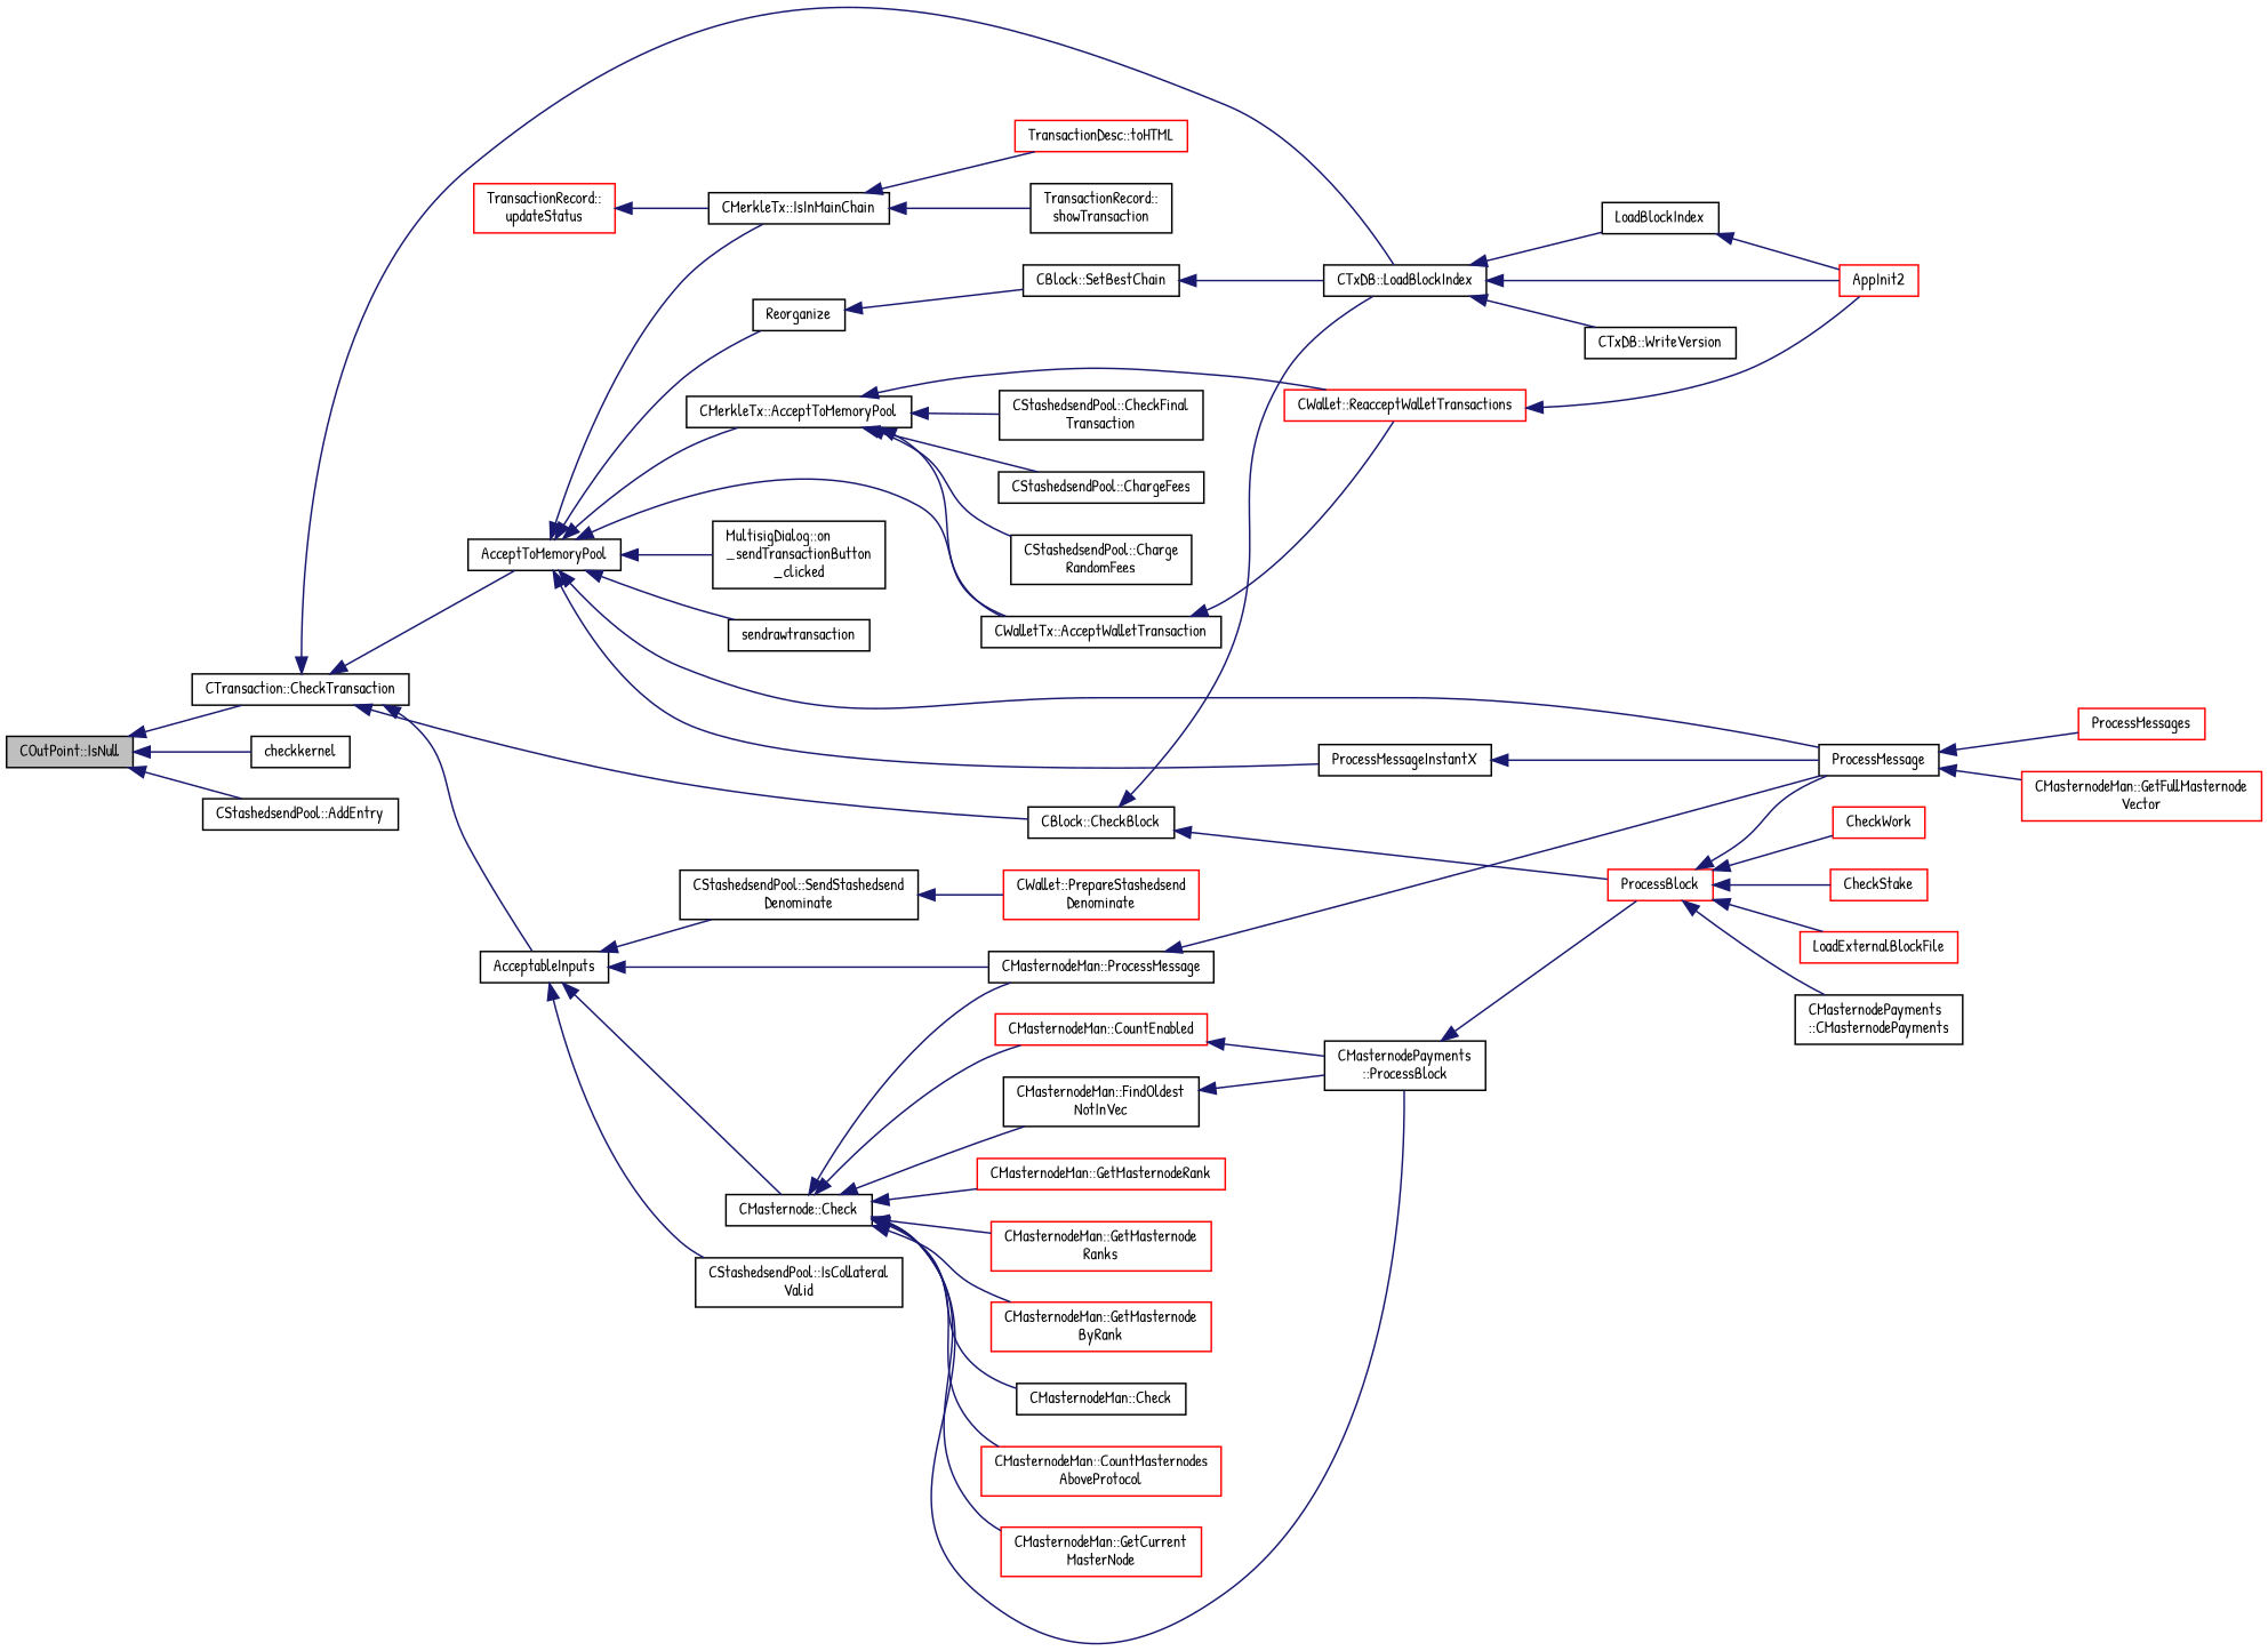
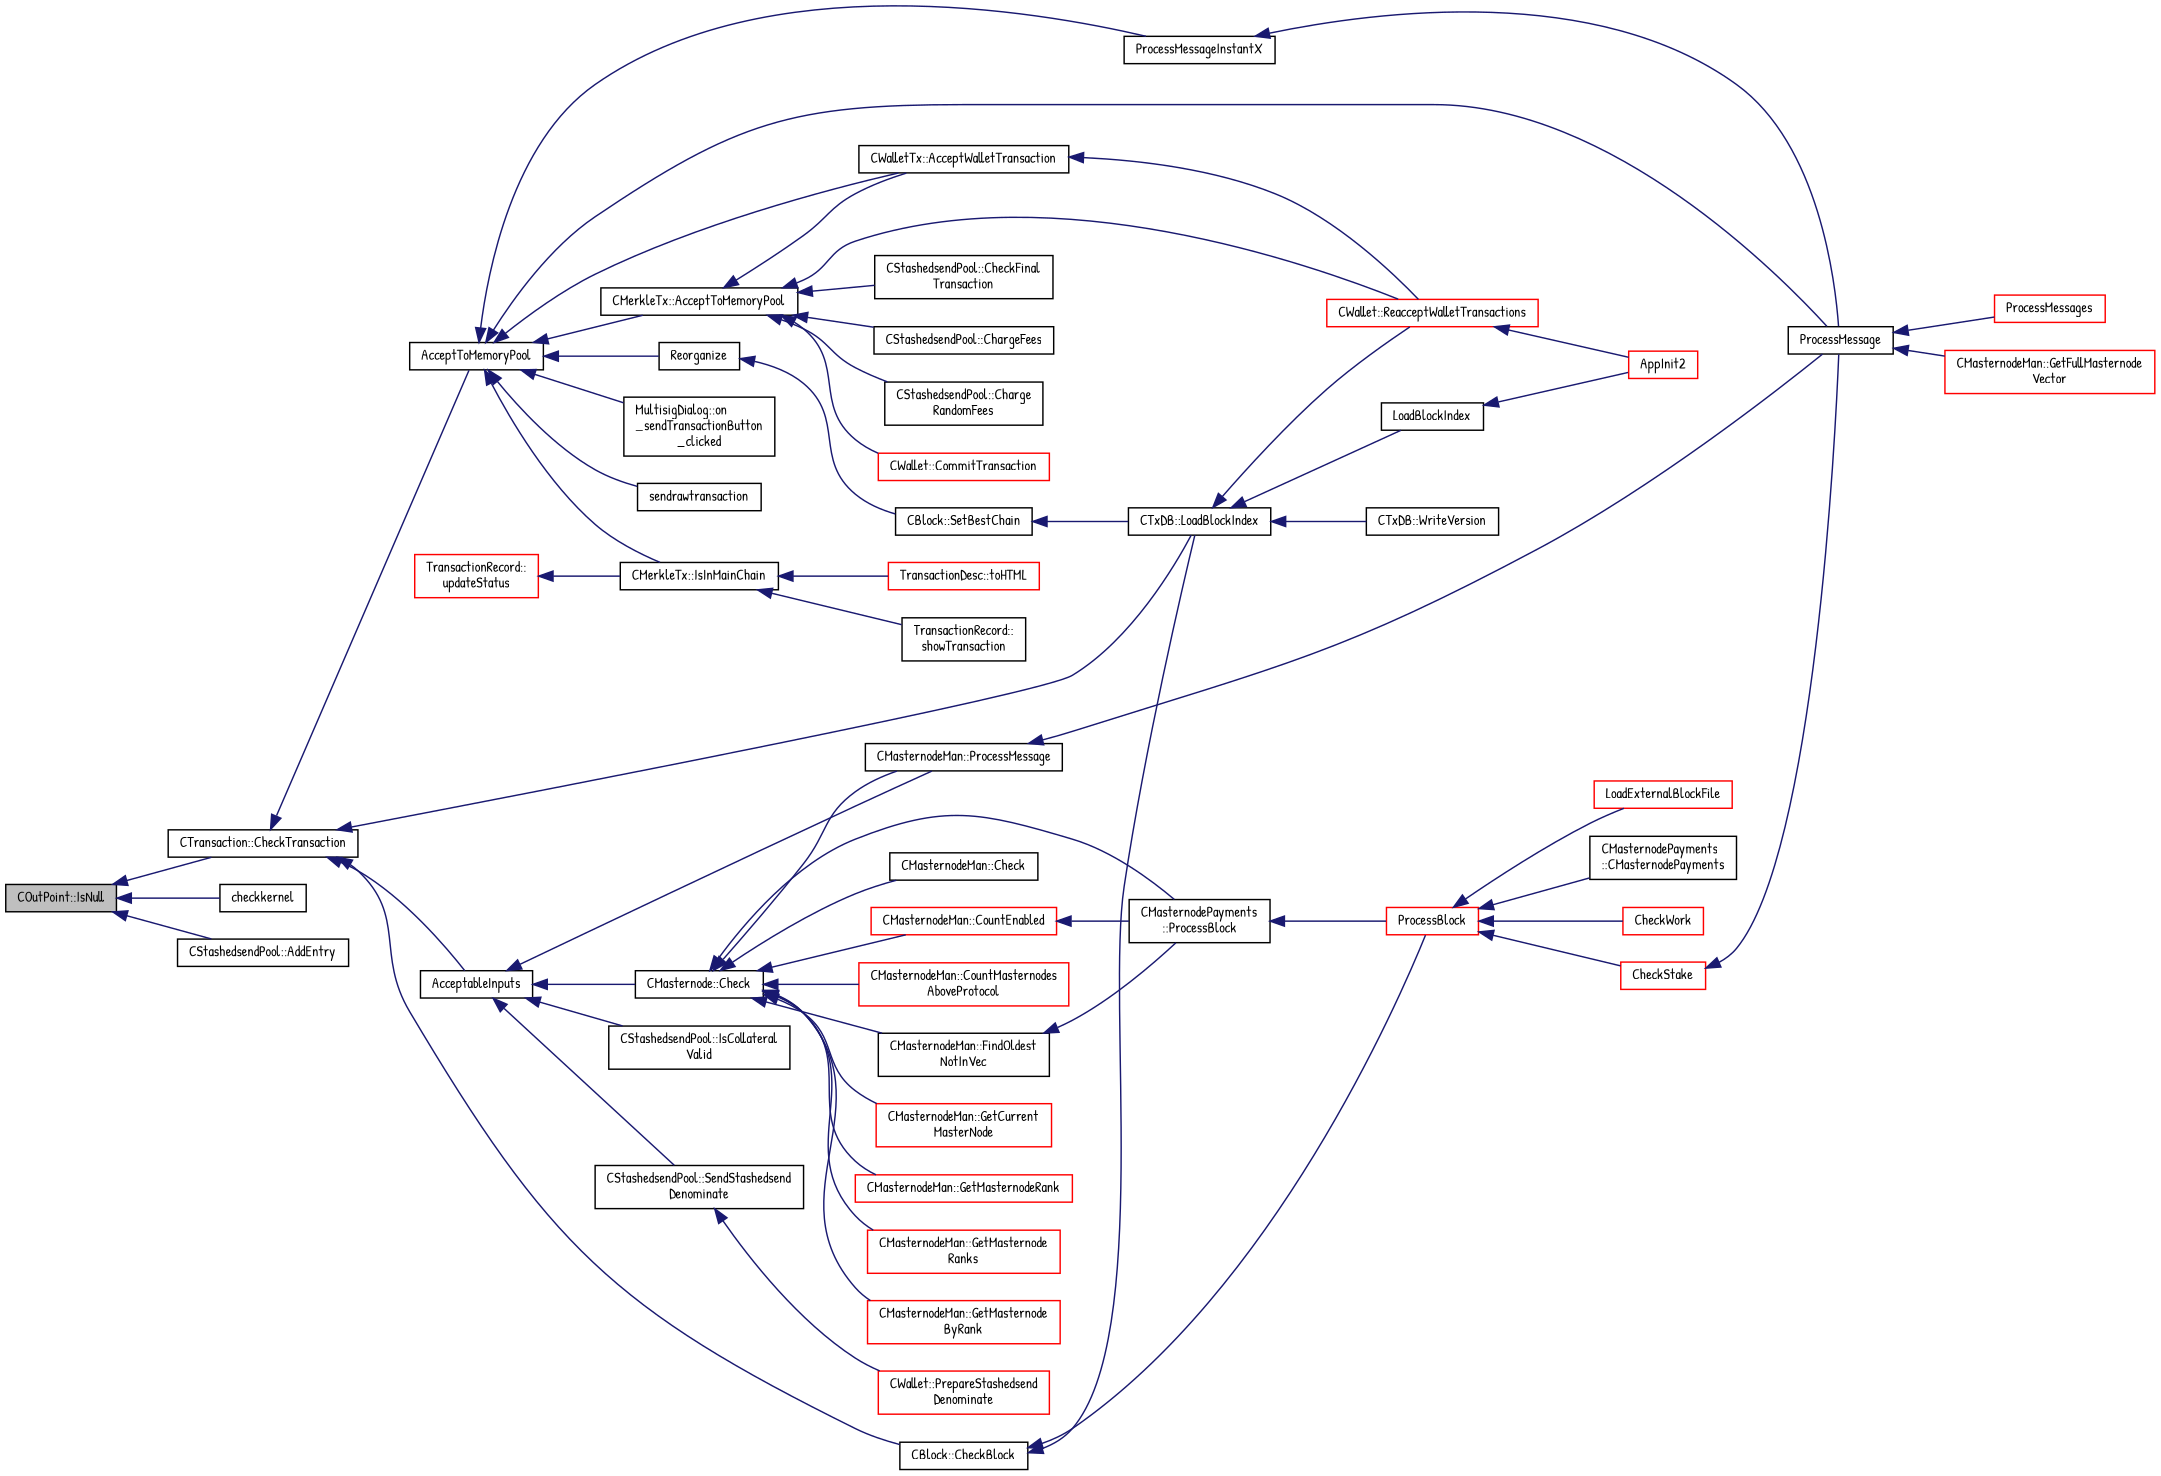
  digraph {
    fontname="Patrick Hand"
    rankdir=LR
    node [color=black fillcolor=white fontname="Patrick Hand" fontsize=10 shape=record style=filled]
    edge [color=midnightblue dir=back fontname="Patrick Hand" fontsize=10 labelfontname=Helvetica labelfontsize=10 style=solid]
    n1 [fillcolor=grey75 fontcolor=black height=0.2 label="COutPoint::IsNull" width=0.4]
    n2 [height=0.2 label="CTransaction::CheckTransaction" width=0.4]
    n3 [height=0.2 label=checkkernel width=0.4]
    n4 [height=0.2 label="CStashedsendPool::AddEntry" width=0.4]
    n5 [height=0.2 label=AcceptToMemoryPool width=0.4]
    n6 [height=0.2 label="CTxDB::LoadBlockIndex" width=0.4]
    n7 [height=0.2 label=AcceptableInputs width=0.4]
    n8 [height=0.2 label="CBlock::CheckBlock" width=0.4]
    n9 [height=0.2 label=ProcessMessageInstantX width=0.4]
    n10 [height=0.2 label=ProcessMessage width=0.4]
    n11 [height=0.2 label="CMerkleTx::AcceptToMemoryPool" width=0.4]
    n12 [height=0.2 label="CWalletTx::AcceptWalletTransaction" width=0.4]
    n13 [height=0.2 label=Reorganize width=0.4]
    n14 [height=0.2 label="CMerkleTx::IsInMainChain" width=0.4]
    n15 [height=0.2 label="MultisigDialog::on\l_sendTransactionButton\l_clicked" width=0.4]
    n16 [height=0.2 label=sendrawtransaction width=0.4]
    n17 [color=red height=0.2 label=AppInit2 width=0.4]
    n18 [height=0.2 label=LoadBlockIndex width=0.4]
    n19 [height=0.2 label="CTxDB::WriteVersion" width=0.4]
    n20 [height=0.2 label="CMasternode::Check" width=0.4]
    n21 [height=0.2 label="CMasternodeMan::ProcessMessage" width=0.4]
    n22 [height=0.2 label="CStashedsendPool::IsCollateral\lValid" width=0.4]
    n23 [height=0.2 label="CStashedsendPool::SendStashedsend\lDenominate" width=0.4]
    n24 [color=red height=0.2 label=ProcessBlock width=0.4]
    n25 [color=red height=0.2 label=ProcessMessages width=0.4]
    n26 [color=red height=0.2 label="CMasternodeMan::GetFullMasternode\lVector" width=0.4]
    n27 [color=red height=0.2 label="CWallet::ReacceptWalletTransactions" width=0.4]
    n28 [height=0.2 label="CStashedsendPool::CheckFinal\lTransaction" width=0.4]
    n29 [height=0.2 label="CStashedsendPool::ChargeFees" width=0.4]
    n30 [height=0.2 label="CStashedsendPool::Charge\lRandomFees" width=0.4]
+   n31 [color=red height=0.2 label="CWallet::CommitTransaction" width=0.4]
    n32 [height=0.2 label="CBlock::SetBestChain" width=0.4]
    n33 [color=red height=0.2 label="TransactionDesc::toHTML" width=0.4]
    n34 [height=0.2 label="TransactionRecord::\lshowTransaction" width=0.4]
    n35 [color=red height=0.2 label="TransactionRecord::\lupdateStatus" width=0.4]
    n36 [height=0.2 label="CMasternodePayments\l::ProcessBlock" width=0.4]
    n37 [height=0.2 label="CMasternodeMan::Check" width=0.4]
    n38 [color=red height=0.2 label="CMasternodeMan::CountEnabled" width=0.4]
    n39 [color=red height=0.2 label="CMasternodeMan::CountMasternodes\lAboveProtocol" width=0.4]
    n40 [height=0.2 label="CMasternodeMan::FindOldest\lNotInVec" width=0.4]
    n41 [color=red height=0.2 label="CMasternodeMan::GetCurrent\lMasterNode" width=0.4]
    n42 [color=red height=0.2 label="CMasternodeMan::GetMasternodeRank" width=0.4]
    n43 [color=red height=0.2 label="CMasternodeMan::GetMasternode\lRanks" width=0.4]
    n44 [color=red height=0.2 label="CMasternodeMan::GetMasternode\lByRank" width=0.4]
    n45 [color=red height=0.2 label="CWallet::PrepareStashedsend\lDenominate" width=0.4]
    n46 [color=red height=0.2 label=LoadExternalBlockFile width=0.4]
    n47 [height=0.2 label="CMasternodePayments\l::CMasternodePayments" width=0.4]
    n48 [color=red height=0.2 label=CheckWork width=0.4]
    n49 [color=red height=0.2 label=CheckStake width=0.4]
    n1 -> n2
    n1 -> n3
    n1 -> n4
    n2 -> n5
    n2 -> n6
    n2 -> n7
    n2 -> n8
    n5 -> n9
    n5 -> n10
    n5 -> n11
    n5 -> n12
    n5 -> n13
    n5 -> n14
    n5 -> n15
    n5 -> n16
-   n6 -> n17
+   n6 -> n27
    n6 -> n18
    n6 -> n19
    n7 -> n20
    n7 -> n21
    n7 -> n22
    n7 -> n23
    n8 -> n6
    n8 -> n24
    n9 -> n10
    n10 -> n25
    n10 -> n26
    n11 -> n12
    n11 -> n27
    n11 -> n28
    n11 -> n29
    n11 -> n30
+   n11 -> n31
    n12 -> n27
    n13 -> n32
    n14 -> n33
    n14 -> n34
    n18 -> n17
    n20 -> n21
    n20 -> n36
    n20 -> n37
    n20 -> n38
    n20 -> n39
    n20 -> n40
    n20 -> n41
    n20 -> n42
    n20 -> n43
    n20 -> n44
    n21 -> n10
    n23 -> n45
-   n24 -> n10
+   n49 -> n10
    n24 -> n46
    n24 -> n47
    n24 -> n48
    n24 -> n49
    n27 -> n17
    n32 -> n6
    n35 -> n14
    n36 -> n24
    n38 -> n36
    n40 -> n36
  }
